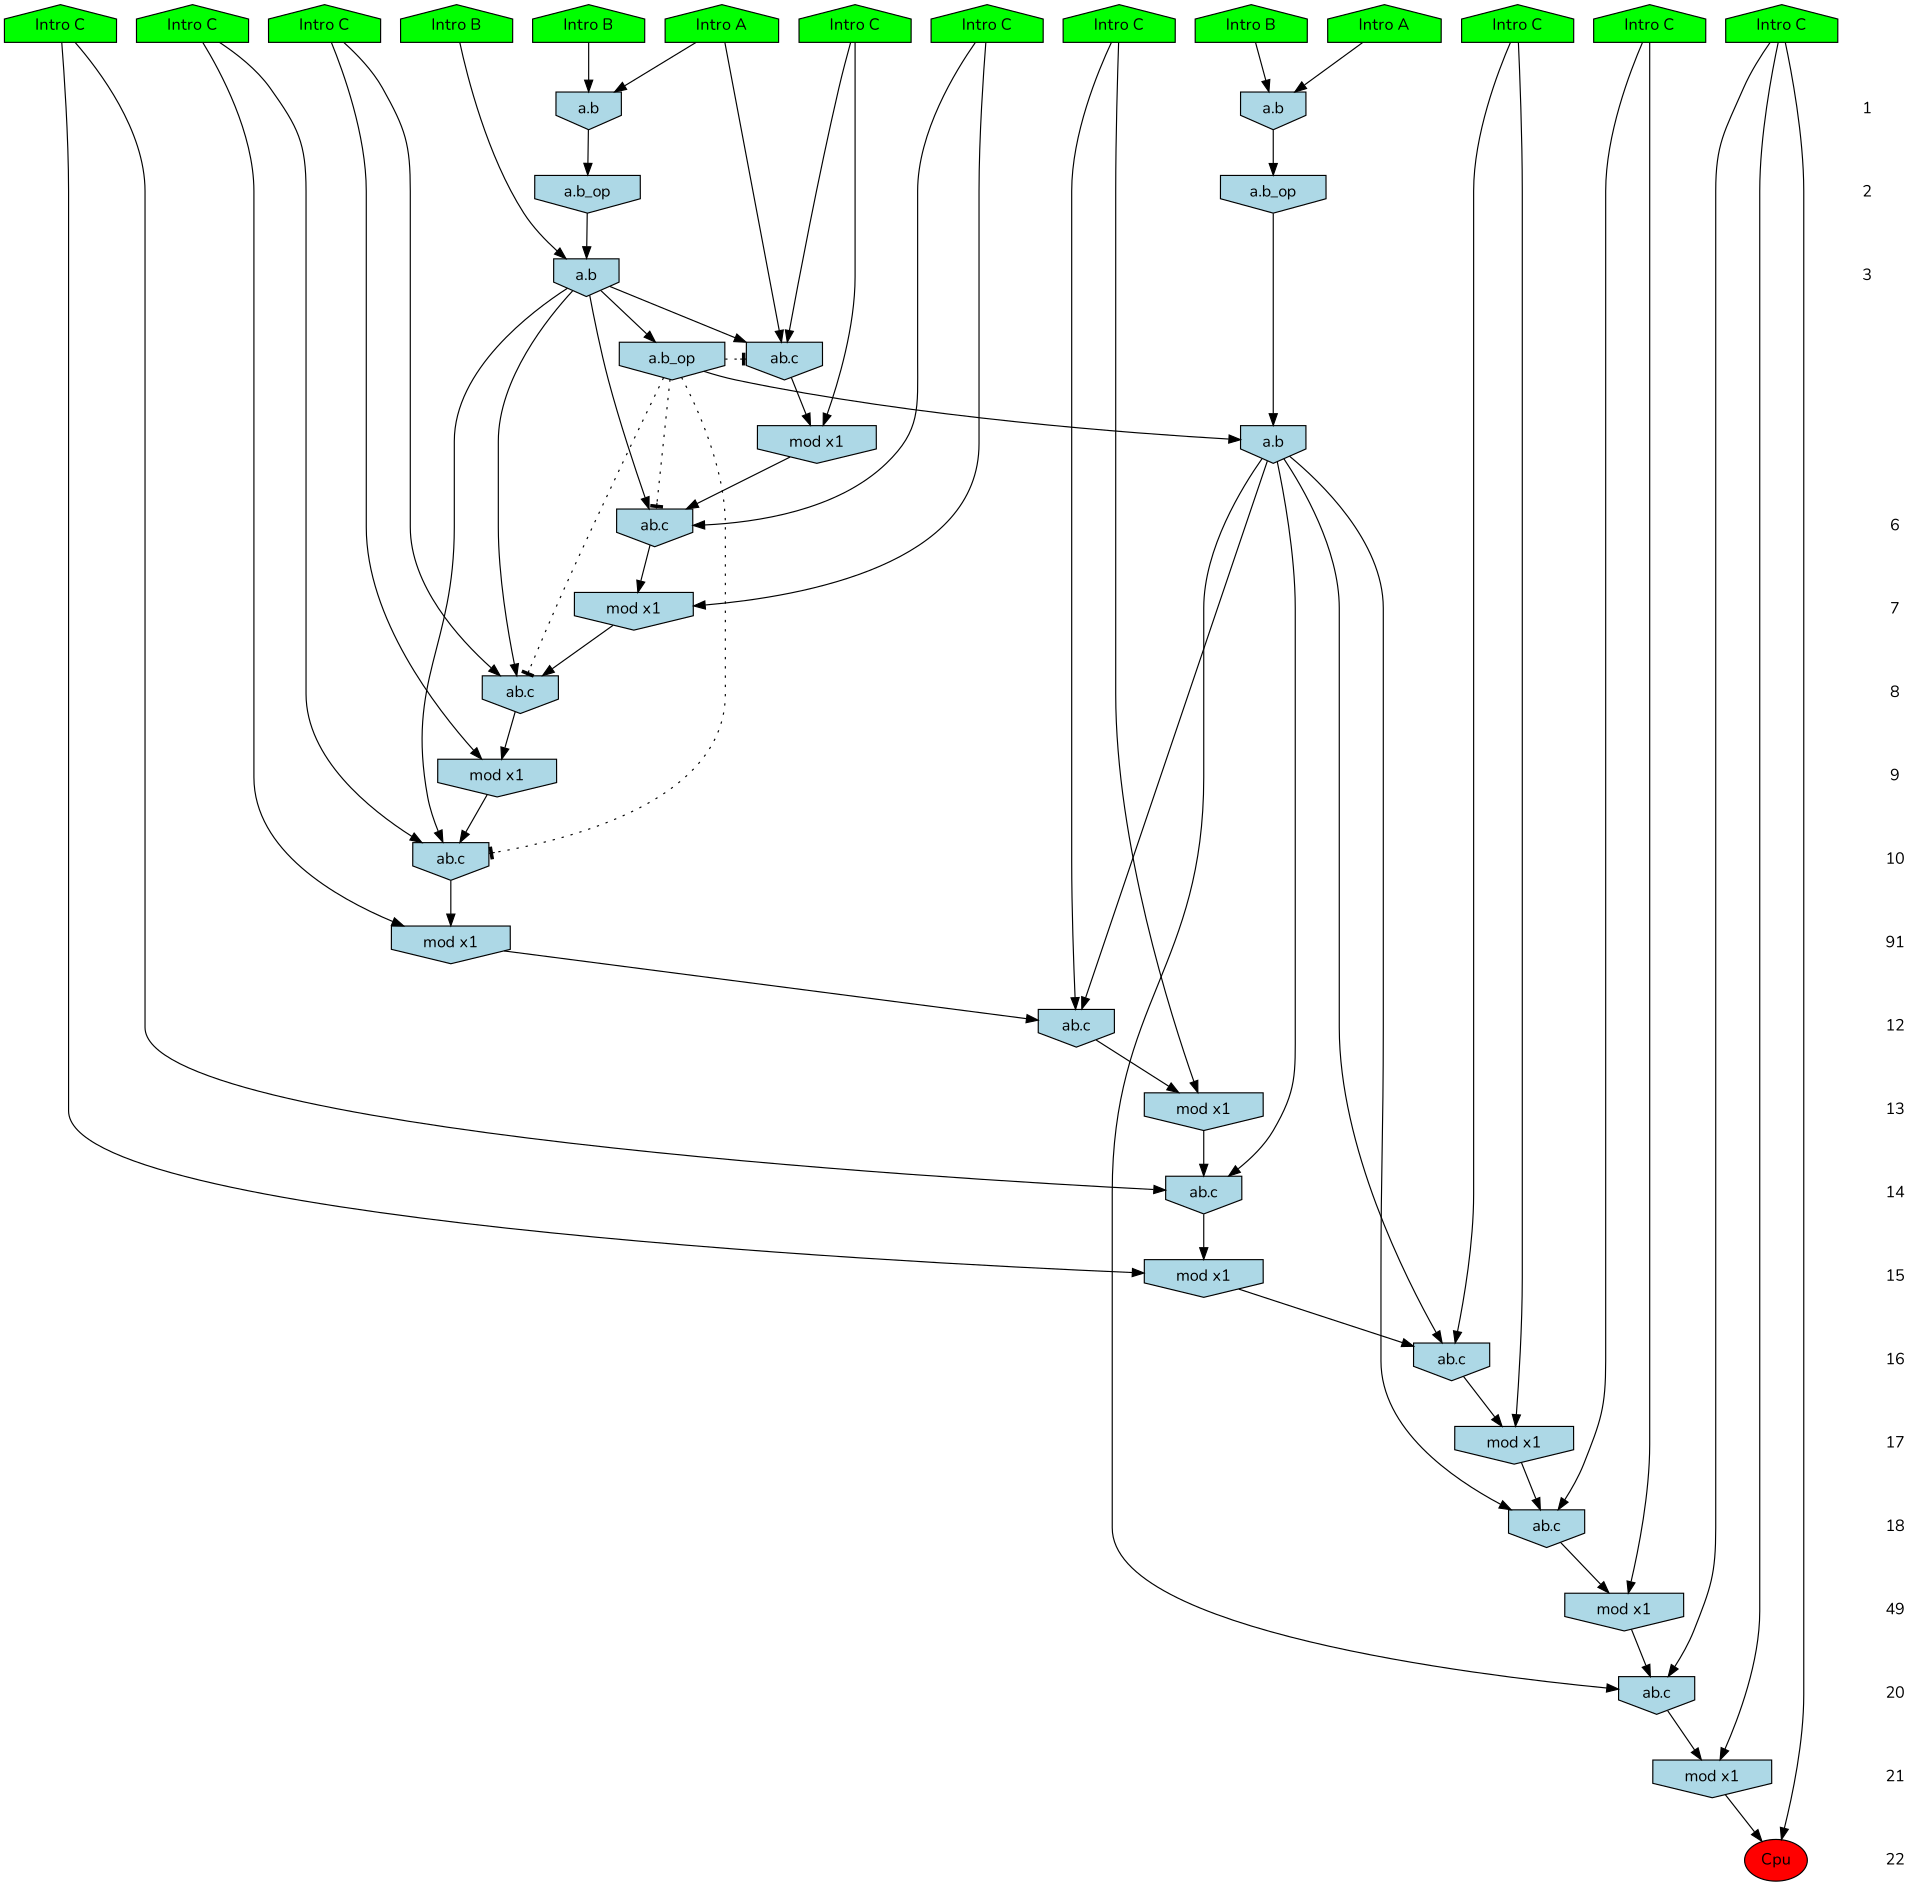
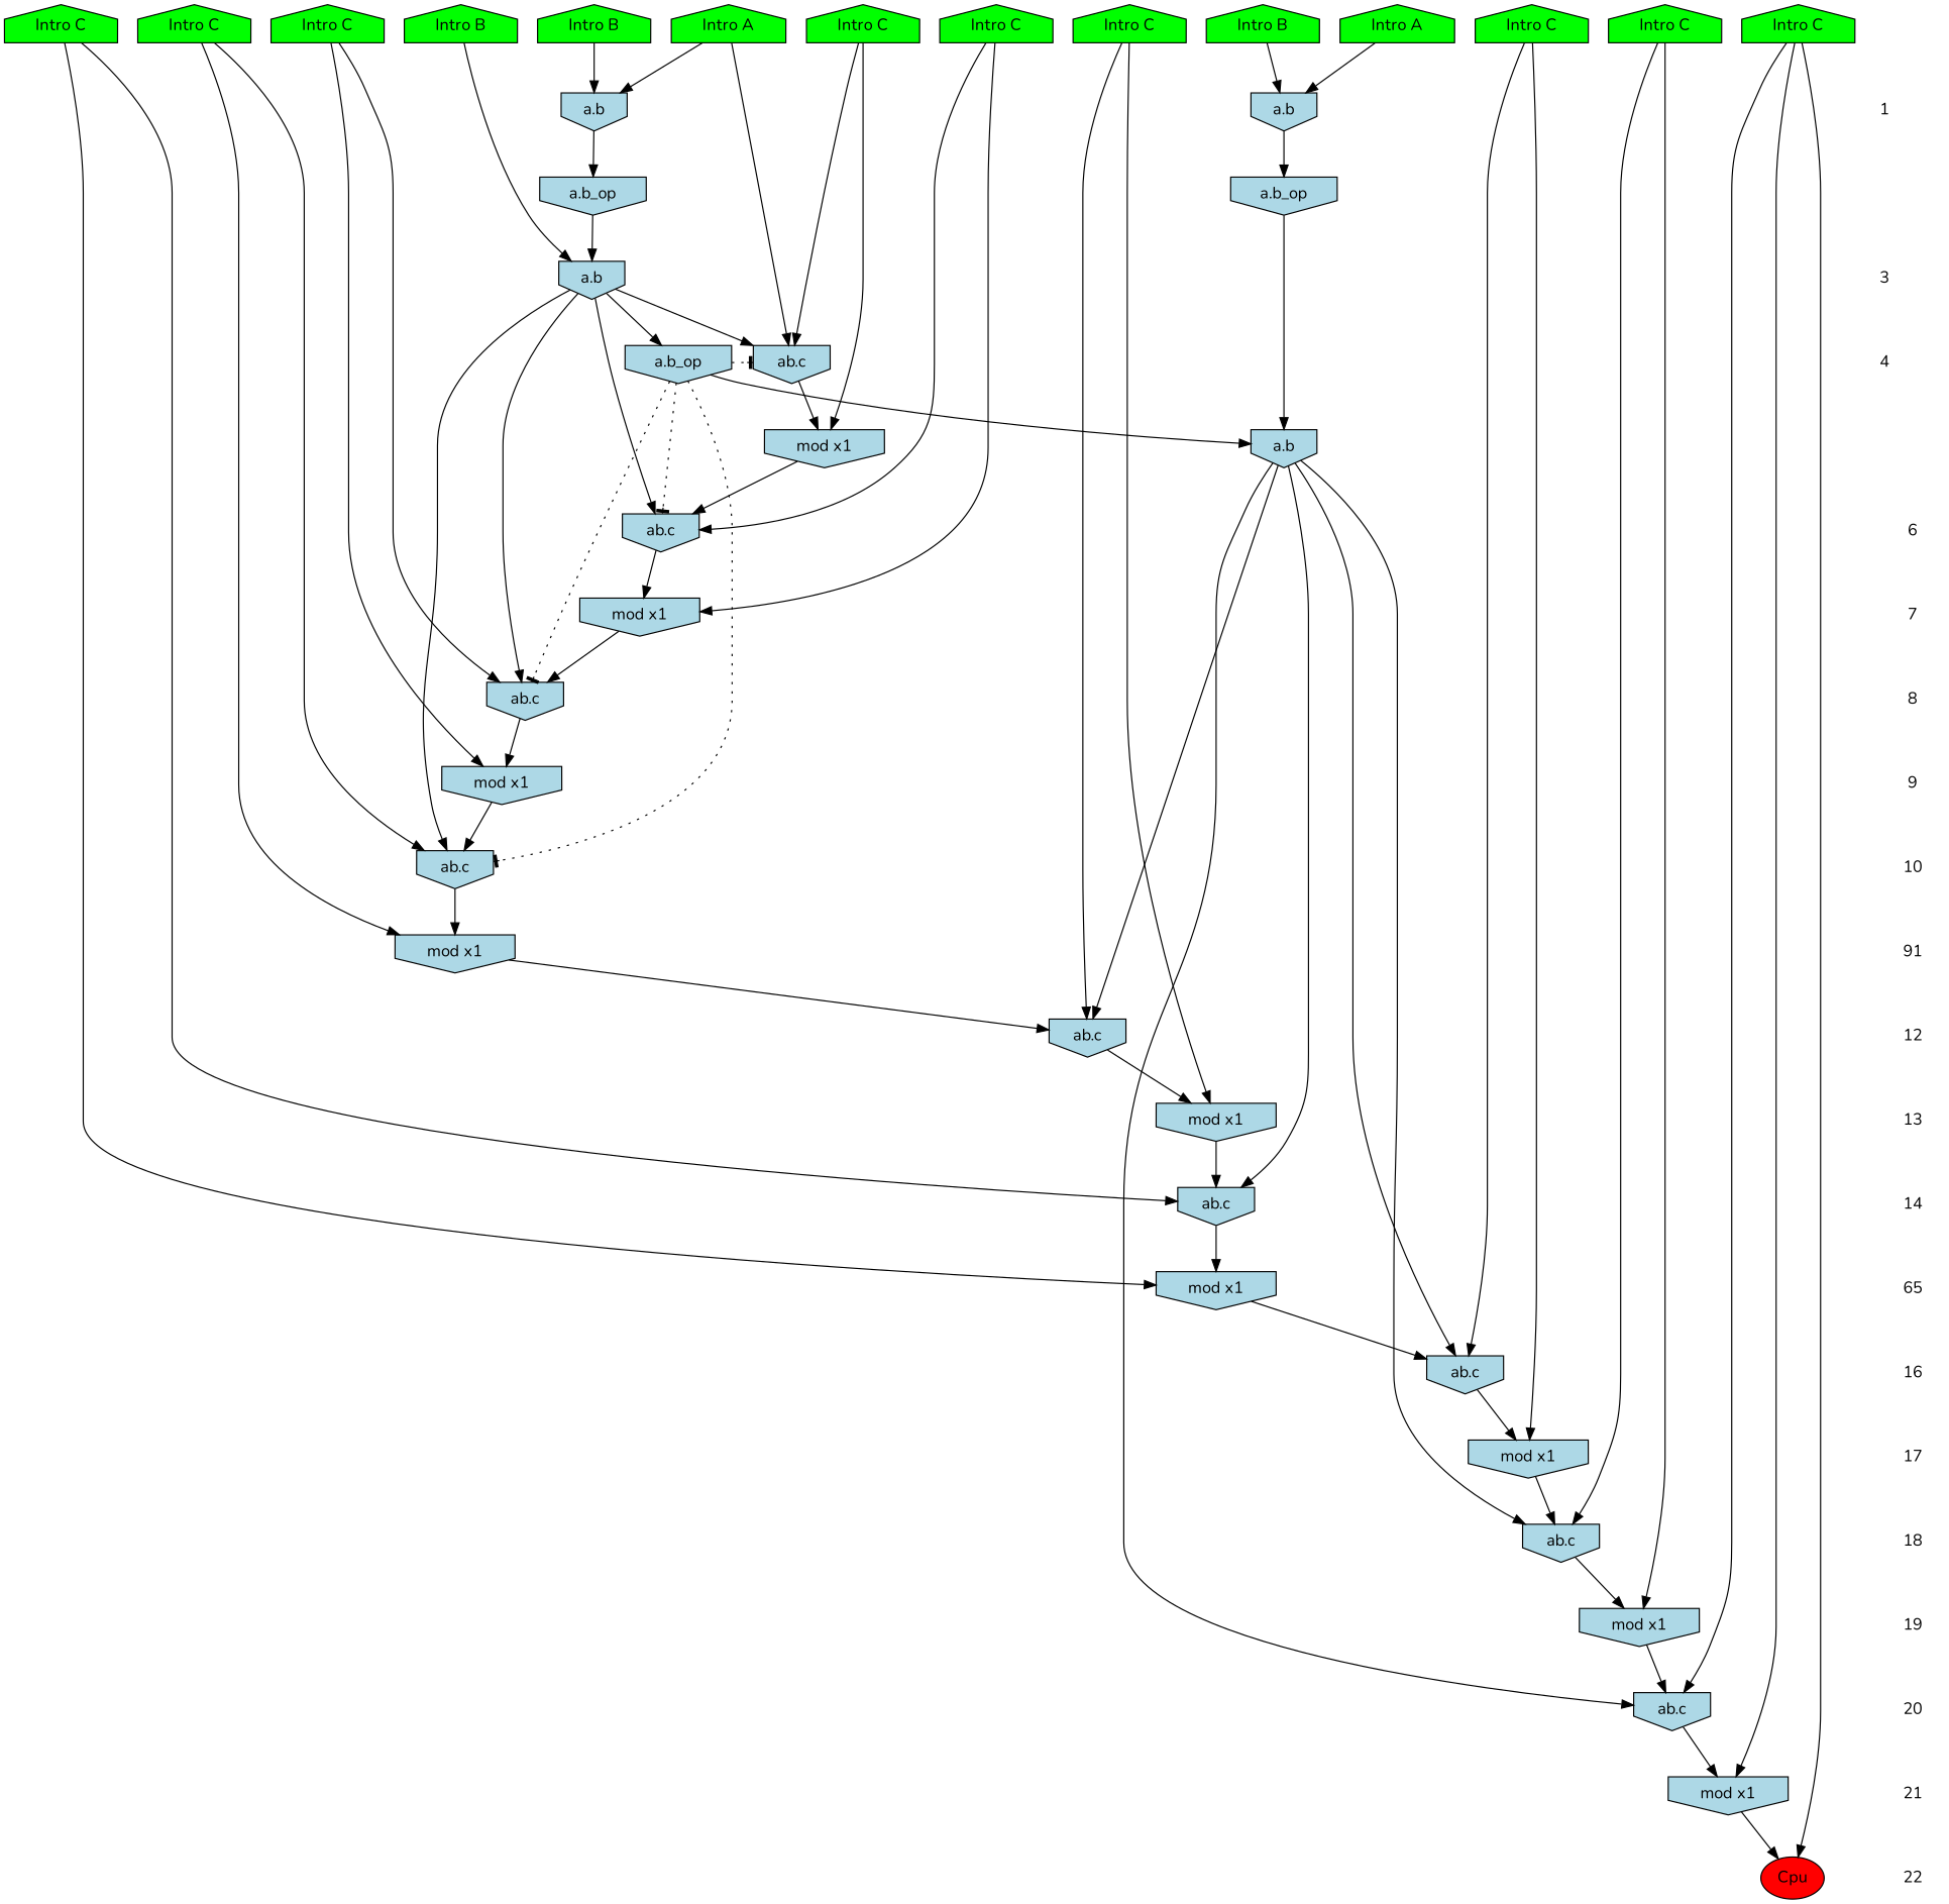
  digraph {
    fontname=Nunito
    ranksep=.5
    node [fillcolor=lightblue fontname=Nunito shape=invhouse style=filled]
    edge [fontname=Nunito]
    n1 [fillcolor=green label="Intro A" shape=house]
    n2 [fillcolor=green label="Intro B" shape=house]
    n3 [fillcolor=green label="Intro A" shape=house]
    n4 [fillcolor=green label="Intro B" shape=house]
    n5 [fillcolor=green label="Intro B" shape=house]
    n6 [fillcolor=green label="Intro C" shape=house]
    n7 [fillcolor=green label="Intro C" shape=house]
    n8 [fillcolor=green label="Intro C" shape=house]
    n9 [fillcolor=green label="Intro C" shape=house]
    n10 [fillcolor=green label="Intro C" shape=house]
    n11 [fillcolor=green label="Intro C" shape=house]
    n12 [fillcolor=green label="Intro C" shape=house]
    n13 [fillcolor=green label="Intro C" shape=house]
    n14 [fillcolor=green label="Intro C" shape=house]
    14 [shape=plaintext fillcolor="" style=""]
    n16 [label="ab.c"]
    1 [shape=plaintext fillcolor="" style=""]
    n18 [label="a.b"]
    n19 [label="a.b"]
-   2 [shape=plaintext fillcolor="" style=""]
    n21 [label="a.b_op"]
    n22 [label="a.b_op"]
    3 [shape=plaintext fillcolor="" style=""]
    n24 [label="a.b"]
+   4 [shape=plaintext fillcolor="" style=""]
    n26 [label="ab.c"]
    n27 [label="a.b_op"]
    n28 [label="mod x1"]
    n29 [label="a.b"]
    6 [shape=plaintext fillcolor="" style=""]
    n31 [label="ab.c"]
    7 [shape=plaintext fillcolor="" style=""]
    n33 [label="mod x1"]
    8 [shape=plaintext fillcolor="" style=""]
    n35 [label="ab.c"]
    9 [shape=plaintext fillcolor="" style=""]
    n37 [label="mod x1"]
    10 [shape=plaintext fillcolor="" style=""]
    n39 [label="ab.c"]
    n40 [label=91 shape=plaintext fillcolor="" style=""]
    n41 [label="mod x1"]
    12 [shape=plaintext fillcolor="" style=""]
    n43 [label="ab.c"]
    13 [shape=plaintext fillcolor="" style=""]
    n45 [label="mod x1"]
-   15 [shape=plaintext fillcolor="" style=""]
+   15 [shape=plaintext label=65 fillcolor="" style=""]
    n47 [label="mod x1"]
    16 [shape=plaintext fillcolor="" style=""]
    n49 [label="ab.c"]
    17 [shape=plaintext fillcolor="" style=""]
    n51 [label="mod x1"]
    18 [shape=plaintext fillcolor="" style=""]
    n53 [label="ab.c"]
-   19 [shape=plaintext label=49 fillcolor="" style=""]
+   19 [shape=plaintext fillcolor="" style=""]
    n55 [label="mod x1"]
    20 [shape=plaintext fillcolor="" style=""]
    n57 [label="ab.c"]
    21 [shape=plaintext fillcolor="" style=""]
    n59 [label="mod x1"]
    22 [shape=plaintext fillcolor="" style=""]
    n61 [fillcolor=red label=Cpu shape=""]
    subgraph sub_1 {
      rank=same
      n1
      n2
      n3
      n4
      n5
      n6
      n7
      n8
      n9
      n10
      n11
      n12
      n13
      n14
    }
    subgraph sub_2 {
      rank=same
      14
      n16
    }
    subgraph sub_3 {
      rank=same
      1
      n18
      n19
    }
    subgraph sub_4 {
      rank=same
-     2
      n21
      n22
    }
    subgraph sub_5 {
      rank=same
      3
      n24
    }
    subgraph sub_6 {
      rank=same
+     4
      n26
      n27
    }
    subgraph sub_7 {
      rank=same
      n28
      n29
    }
    subgraph sub_8 {
      rank=same
      6
      n31
    }
    subgraph sub_9 {
      rank=same
      7
      n33
    }
    subgraph sub_10 {
      rank=same
      8
      n35
    }
    subgraph sub_11 {
      rank=same
      9
      n37
    }
    subgraph sub_12 {
      rank=same
      10
      n39
    }
    subgraph sub_13 {
      rank=same
      n40
      n41
    }
    subgraph sub_14 {
      rank=same
      12
      n43
    }
    subgraph sub_15 {
      rank=same
      13
      n45
    }
    subgraph sub_16 {
      rank=same
      15
      n47
    }
    subgraph sub_17 {
      rank=same
      16
      n49
    }
    subgraph sub_18 {
      rank=same
      17
      n51
    }
    subgraph sub_19 {
      rank=same
      18
      n53
    }
    subgraph sub_20 {
      rank=same
      19
      n55
    }
    subgraph sub_21 {
      rank=same
      20
      n57
    }
    subgraph sub_22 {
      rank=same
      21
      n59
    }
    subgraph sub_23 {
      rank=same
      22
      n61
    }
    n1 -> n19
    n2 -> n19
    n3 -> n18
    n3 -> n26
    n4 -> n24
    n5 -> n18
    n6 -> n39
    n6 -> n41
    n7 -> n16
    n7 -> n47
    n8 -> n43
    n8 -> n45
    n9 -> n31
    n9 -> n33
    n10 -> n26
    n10 -> n28
    n11 -> n49
    n11 -> n51
    n12 -> n57
    n12 -> n59
    n12 -> n61
    n13 -> n35
    n13 -> n37
    n14 -> n53
    n14 -> n55
    14 -> 15 [style=invis]
    n16 -> n47
-   1 -> 2 [style=invis]
    n18 -> n21
    n19 -> n22
-   2 -> 3 [style=invis]
    n21 -> n24
    n22 -> n29
+   3 -> 4 [style=invis]
    n24 -> n26
    n24 -> n27
    n24 -> n31
    n24 -> n35
    n24 -> n39
    n26 -> n28
    n27 -> n26 [arrowhead=tee style=dotted]
    n27 -> n29
    n27 -> n31 [arrowhead=tee style=dotted]
    n27 -> n35 [arrowhead=tee style=dotted]
    n27 -> n39 [arrowhead=tee style=dotted]
    n28 -> n31
    n29 -> n16
    n29 -> n43
    n29 -> n49
    n29 -> n53
    n29 -> n57
    6 -> 7 [style=invis]
    n31 -> n33
    7 -> 8 [style=invis]
    n33 -> n35
    8 -> 9 [style=invis]
    n35 -> n37
    9 -> 10 [style=invis]
    n37 -> n39
    10 -> n40 [style=invis]
    n39 -> n41
    n40 -> 12 [style=invis]
    n41 -> n43
    12 -> 13 [style=invis]
    n43 -> n45
    13 -> 14 [style=invis]
    n45 -> n16
    15 -> 16 [style=invis]
    n47 -> n49
    16 -> 17 [style=invis]
    n49 -> n51
    17 -> 18 [style=invis]
    n51 -> n53
    18 -> 19 [style=invis]
    n53 -> n55
    19 -> 20 [style=invis]
    n55 -> n57
    20 -> 21 [style=invis]
    n57 -> n59
    21 -> 22 [style=invis]
    n59 -> n61
  }
